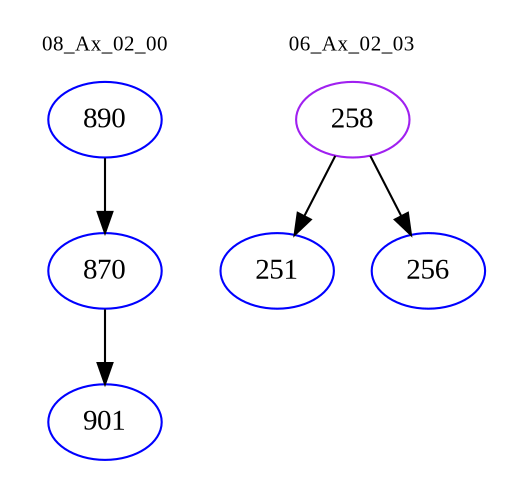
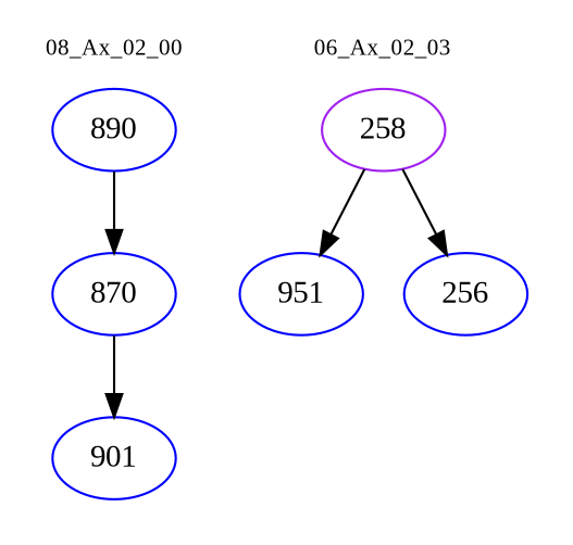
  digraph {
    fontname="Liberation Serif"
    node [color=blue fontname="Liberation Serif"]
    edge [color=black fontname="Liberation Serif"]
    n1 [label=890]
    n2 [label=870]
    n3 [label=901]
    n4 [color=purple label=258]
-   n5 [label=251]
+   n5 [label=951]
    n6 [label=256]
    subgraph cluster_1 {
      color=white
      fontsize=10
      label="08_Ax_02_00"
      n1
      n2
      n3
    }
    subgraph cluster_2 {
      color=white
      fontsize=10
      label="06_Ax_02_03"
      n4
      n5
      n6
    }
    n1 -> n2
    n2 -> n3
    n4 -> n5
    n4 -> n6
  }
